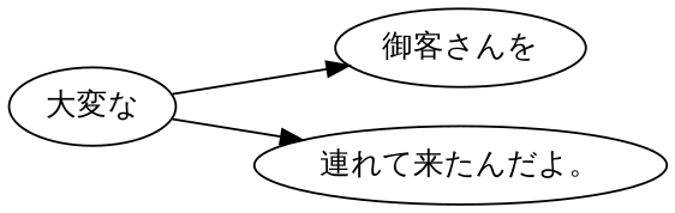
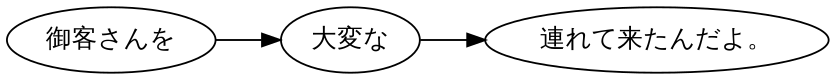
  digraph {
    fontname=Lato
    rankdir=LR
    node [fontname=Lato]
    edge [fontname=Lato]
    n1 [label="大変な"]
    n2 [label="御客さんを"]
    n3 [label="連れて来たんだよ。"]
-   n1 -> n2
+   n2 -> n1
    n1 -> n3
  }
